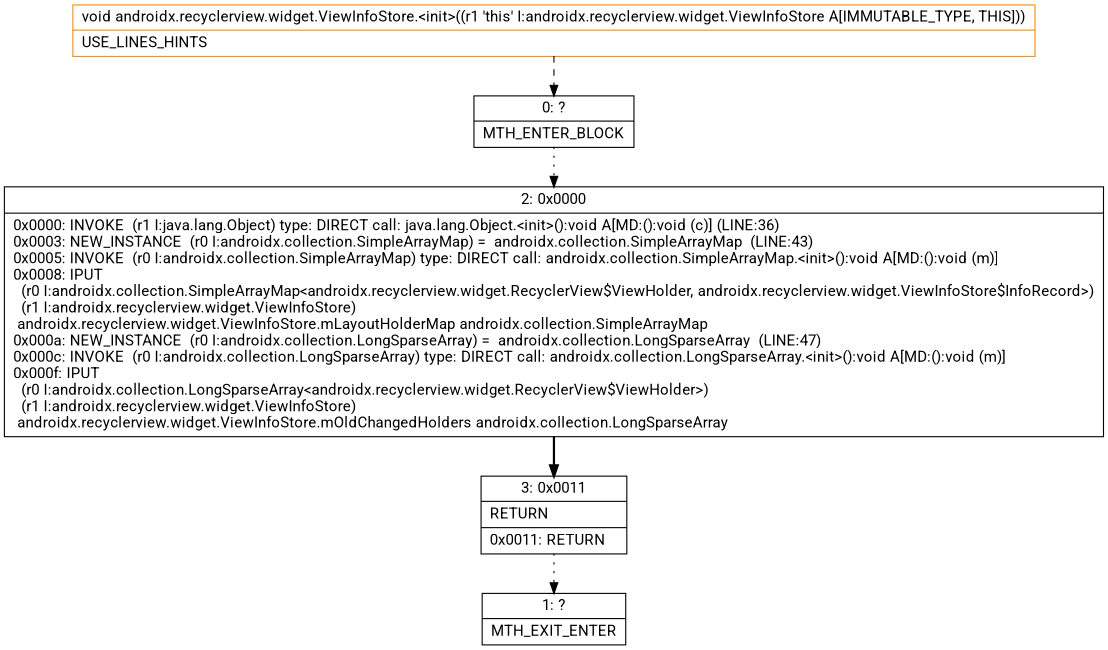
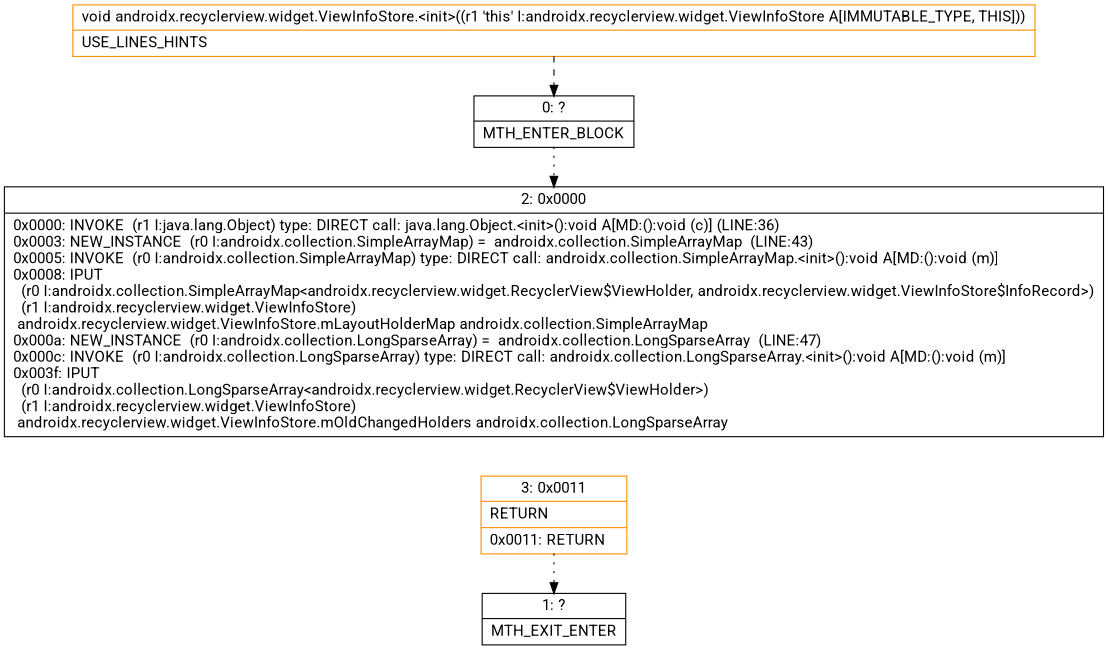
  digraph {
    fontname=Roboto
    node [color=black fontname=Roboto shape=record]
    edge [fontname=Roboto style=dotted]
    n1 [label="{0\:\ ?|MTH_ENTER_BLOCK\l}"]
-   n2 [label="{2\:\ 0x0000|0x0000: INVOKE  (r1 I:java.lang.Object) type: DIRECT call: java.lang.Object.\<init\>():void A[MD:():void (c)] (LINE:36)\l0x0003: NEW_INSTANCE  (r0 I:androidx.collection.SimpleArrayMap) =  androidx.collection.SimpleArrayMap  (LINE:43)\l0x0005: INVOKE  (r0 I:androidx.collection.SimpleArrayMap) type: DIRECT call: androidx.collection.SimpleArrayMap.\<init\>():void A[MD:():void (m)]\l0x0008: IPUT  \l  (r0 I:androidx.collection.SimpleArrayMap\<androidx.recyclerview.widget.RecyclerView$ViewHolder, androidx.recyclerview.widget.ViewInfoStore$InfoRecord\>)\l  (r1 I:androidx.recyclerview.widget.ViewInfoStore)\l androidx.recyclerview.widget.ViewInfoStore.mLayoutHolderMap androidx.collection.SimpleArrayMap \l0x000a: NEW_INSTANCE  (r0 I:androidx.collection.LongSparseArray) =  androidx.collection.LongSparseArray  (LINE:47)\l0x000c: INVOKE  (r0 I:androidx.collection.LongSparseArray) type: DIRECT call: androidx.collection.LongSparseArray.\<init\>():void A[MD:():void (m)]\l0x000f: IPUT  \l  (r0 I:androidx.collection.LongSparseArray\<androidx.recyclerview.widget.RecyclerView$ViewHolder\>)\l  (r1 I:androidx.recyclerview.widget.ViewInfoStore)\l androidx.recyclerview.widget.ViewInfoStore.mOldChangedHolders androidx.collection.LongSparseArray \l}"]
-   n3 [label="{3\:\ 0x0011|RETURN\l|0x0011: RETURN   \l}"]
+   n2 [label="{2\:\ 0x0000|0x0000: INVOKE  (r1 I:java.lang.Object) type: DIRECT call: java.lang.Object.\<init\>():void A[MD:():void (c)] (LINE:36)\l0x0003: NEW_INSTANCE  (r0 I:androidx.collection.SimpleArrayMap) =  androidx.collection.SimpleArrayMap  (LINE:43)\l0x0005: INVOKE  (r0 I:androidx.collection.SimpleArrayMap) type: DIRECT call: androidx.collection.SimpleArrayMap.\<init\>():void A[MD:():void (m)]\l0x0008: IPUT  \l  (r0 I:androidx.collection.SimpleArrayMap\<androidx.recyclerview.widget.RecyclerView$ViewHolder, androidx.recyclerview.widget.ViewInfoStore$InfoRecord\>)\l  (r1 I:androidx.recyclerview.widget.ViewInfoStore)\l androidx.recyclerview.widget.ViewInfoStore.mLayoutHolderMap androidx.collection.SimpleArrayMap \l0x000a: NEW_INSTANCE  (r0 I:androidx.collection.LongSparseArray) =  androidx.collection.LongSparseArray  (LINE:47)\l0x000c: INVOKE  (r0 I:androidx.collection.LongSparseArray) type: DIRECT call: androidx.collection.LongSparseArray.\<init\>():void A[MD:():void (m)]\l0x003f: IPUT  \l  (r0 I:androidx.collection.LongSparseArray\<androidx.recyclerview.widget.RecyclerView$ViewHolder\>)\l  (r1 I:androidx.recyclerview.widget.ViewInfoStore)\l androidx.recyclerview.widget.ViewInfoStore.mOldChangedHolders androidx.collection.LongSparseArray \l}"]
+   n3 [color=darkorange label="{3\:\ 0x0011|RETURN\l|0x0011: RETURN   \l}"]
    n4 [label="{1\:\ ?|MTH_EXIT_ENTER\l}"]
    n5 [color=darkorange label="{void androidx.recyclerview.widget.ViewInfoStore.\<init\>((r1 'this' I:androidx.recyclerview.widget.ViewInfoStore A[IMMUTABLE_TYPE, THIS]))  | USE_LINES_HINTS\l}"]
    n1 -> n2
-   n2 -> n3 [style=bold]
    n3 -> n4
    n5 -> n1 [style=dashed]
  }
